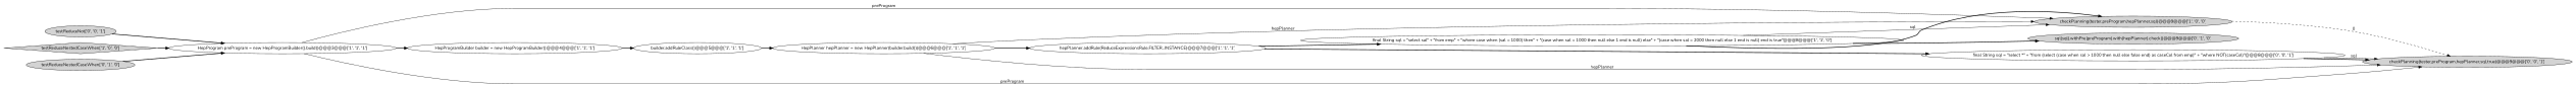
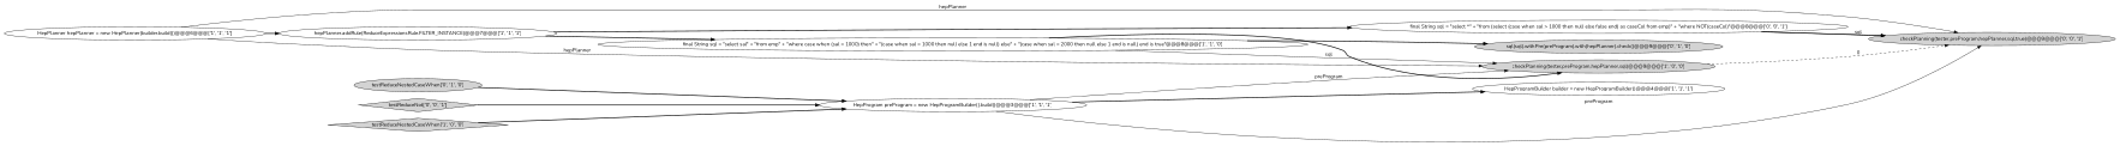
  digraph {
    fontname=Nunito
    rankdir=LR
    node [fillcolor=white fontname=Nunito shape=ellipse style=filled]
    edge [fontname=Nunito style=bold]
    n1 [label="HepProgramBuilder builder = new HepProgramBuilder()@@@4@@@['1', '1', '1']"]
-   n2 [label="builder.addRuleClass()@@@5@@@['1', '1', '1']"]
    n3 [label="HepPlanner hepPlanner = new HepPlanner(builder.build())@@@6@@@['1', '1', '1']"]
    n4 [fillcolor=lightgray label="checkPlanning(tester,preProgram,hepPlanner,sql,true)@@@9@@@['0', '0', '1']"]
    n5 [fillcolor=lightgray label="checkPlanning(tester,preProgram,hepPlanner,sql)@@@9@@@['1', '0', '0']"]
    n6 [fillcolor=lightgray label="sql(sql).withPre(preProgram).with(hepPlanner).check()@@@9@@@['0', '1', '0']"]
    n7 [label="final String sql = \"select sal\" + \"from emp\" + \"where case when (sal = 1000) then\" + \"(case when sal = 1000 then null else 1 end is null) else\" + \"(case when sal = 2000 then null else 1 end is null) end is true\"@@@8@@@['1', '1', '0']"]
    n8 [label="HepProgram preProgram = new HepProgramBuilder().build()@@@3@@@['1', '1', '1']"]
    n9 [label="hepPlanner.addRule(ReduceExpressionsRule.FILTER_INSTANCE)@@@7@@@['1', '1', '1']"]
    n10 [label="final String sql = \"select *\" + \"from (select (case when sal > 1000 then null else false end) as caseCol from emp)\" + \"where NOT(caseCol)\"@@@8@@@['0', '0', '1']"]
-   n11 [fillcolor=lightgray label="testReduceNot['0', '0', '1']"]
+   n11 [fillcolor=lightgray label="testReduceNot['0', '0', '1']" shape=diamond]
    n12 [fillcolor=lightgray label="testReduceNestedCaseWhen['1', '0', '0']" shape=diamond]
    n13 [fillcolor=lightgray label="testReduceNestedCaseWhen['0', '1', '0']"]
-   n1 -> n2
-   n2 -> n3
    n3 -> n4 [label=hepPlanner style=solid]
    n3 -> n5 [label=hepPlanner style=solid]
    n3 -> n9
    n5 -> n4 [label=0 style=dashed]
    n7 -> n5
    n7 -> n5 [label=sql style=solid]
    n7 -> n6
    n8 -> n1
    n8 -> n4 [label=preProgram style=solid]
    n8 -> n5 [label=preProgram style=solid]
    n9 -> n7
    n9 -> n10
    n10 -> n4
    n10 -> n4 [label=sql style=solid]
    n11 -> n8
    n12 -> n8
    n13 -> n8
  }
